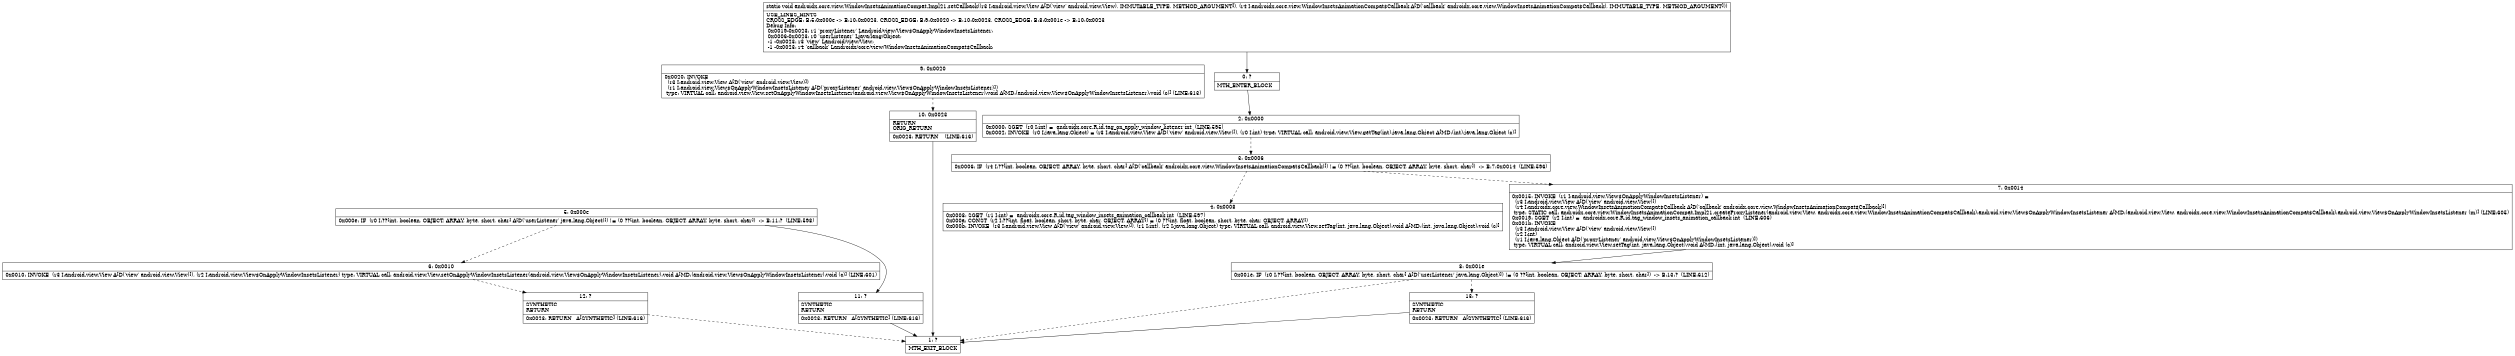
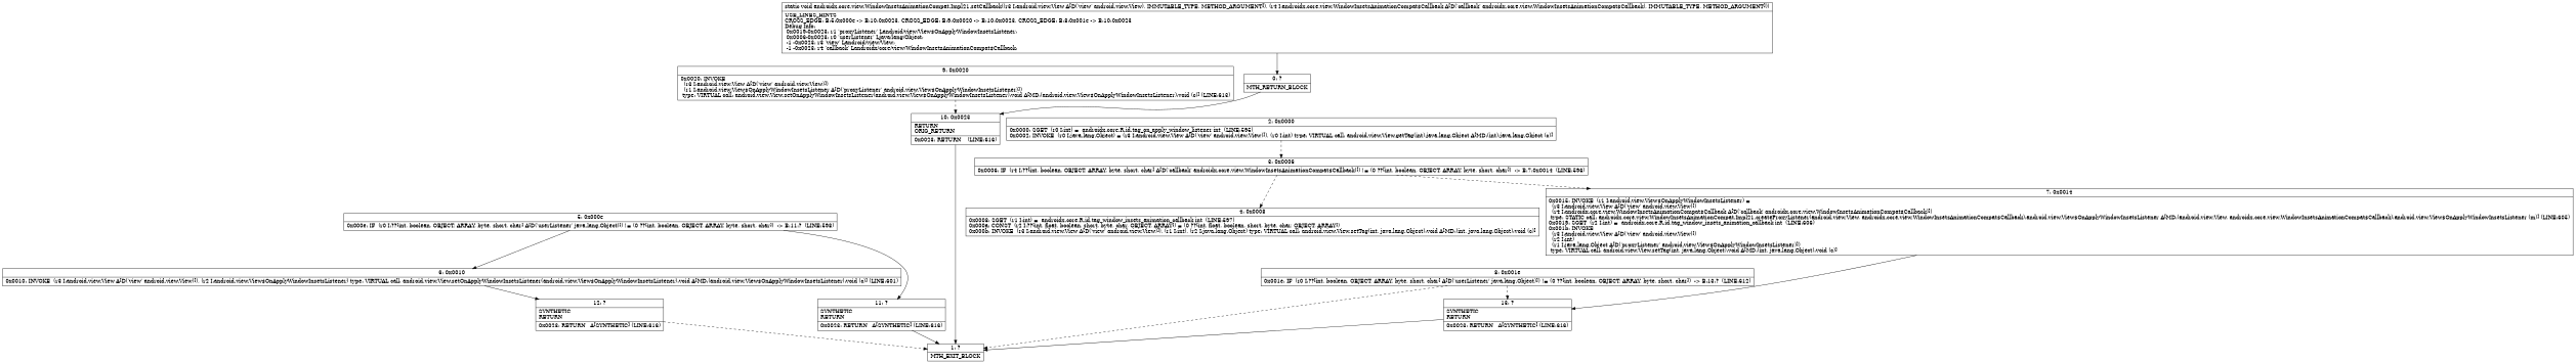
  digraph {
    node [shape=record]
-   n1 [label="{0\:\ ?|MTH_ENTER_BLOCK\l}"]
+   n1 [label="{0\:\ ?|MTH_RETURN_BLOCK\l}"]
    n2 [label="{2\:\ 0x0000|0x0000: SGET  (r0 I:int) =  androidx.core.R.id.tag_on_apply_window_listener int  (LINE:595)\l0x0002: INVOKE  (r0 I:java.lang.Object) = (r3 I:android.view.View A[D('view' android.view.View)]), (r0 I:int) type: VIRTUAL call: android.view.View.getTag(int):java.lang.Object A[MD:(int):java.lang.Object (c)]\l}"]
    n3 [label="{3\:\ 0x0006|0x0006: IF  (r4 I:??[int, boolean, OBJECT, ARRAY, byte, short, char] A[D('callback' androidx.core.view.WindowInsetsAnimationCompat$Callback)]) != (0 ??[int, boolean, OBJECT, ARRAY, byte, short, char])  \-\> B:7:0x0014  (LINE:596)\l}"]
    n4 [label="{4\:\ 0x0008|0x0008: SGET  (r1 I:int) =  androidx.core.R.id.tag_window_insets_animation_callback int  (LINE:597)\l0x000a: CONST  (r2 I:??[int, float, boolean, short, byte, char, OBJECT, ARRAY]) = (0 ??[int, float, boolean, short, byte, char, OBJECT, ARRAY]) \l0x000b: INVOKE  (r3 I:android.view.View A[D('view' android.view.View)]), (r1 I:int), (r2 I:java.lang.Object) type: VIRTUAL call: android.view.View.setTag(int, java.lang.Object):void A[MD:(int, java.lang.Object):void (c)]\l}"]
    n5 [label="{7\:\ 0x0014|0x0015: INVOKE  (r1 I:android.view.View$OnApplyWindowInsetsListener) = \l  (r3 I:android.view.View A[D('view' android.view.View)])\l  (r4 I:androidx.core.view.WindowInsetsAnimationCompat$Callback A[D('callback' androidx.core.view.WindowInsetsAnimationCompat$Callback)])\l type: STATIC call: androidx.core.view.WindowInsetsAnimationCompat.Impl21.createProxyListener(android.view.View, androidx.core.view.WindowInsetsAnimationCompat$Callback):android.view.View$OnApplyWindowInsetsListener A[MD:(android.view.View, androidx.core.view.WindowInsetsAnimationCompat$Callback):android.view.View$OnApplyWindowInsetsListener (m)] (LINE:605)\l0x0019: SGET  (r2 I:int) =  androidx.core.R.id.tag_window_insets_animation_callback int  (LINE:606)\l0x001b: INVOKE  \l  (r3 I:android.view.View A[D('view' android.view.View)])\l  (r2 I:int)\l  (r1 I:java.lang.Object A[D('proxyListener' android.view.View$OnApplyWindowInsetsListener)])\l type: VIRTUAL call: android.view.View.setTag(int, java.lang.Object):void A[MD:(int, java.lang.Object):void (c)]\l}"]
    n6 [label="{8\:\ 0x001e|0x001e: IF  (r0 I:??[int, boolean, OBJECT, ARRAY, byte, short, char] A[D('userListener' java.lang.Object)]) != (0 ??[int, boolean, OBJECT, ARRAY, byte, short, char])  \-\> B:13:?  (LINE:612)\l}"]
    n7 [label="{5\:\ 0x000e|0x000e: IF  (r0 I:??[int, boolean, OBJECT, ARRAY, byte, short, char] A[D('userListener' java.lang.Object)]) != (0 ??[int, boolean, OBJECT, ARRAY, byte, short, char])  \-\> B:11:?  (LINE:598)\l}"]
    n8 [label="{6\:\ 0x0010|0x0010: INVOKE  (r3 I:android.view.View A[D('view' android.view.View)]), (r2 I:android.view.View$OnApplyWindowInsetsListener) type: VIRTUAL call: android.view.View.setOnApplyWindowInsetsListener(android.view.View$OnApplyWindowInsetsListener):void A[MD:(android.view.View$OnApplyWindowInsetsListener):void (c)] (LINE:601)\l}"]
    n9 [label="{11\:\ ?|SYNTHETIC\lRETURN\l|0x0023: RETURN   A[SYNTHETIC] (LINE:616)\l}"]
    n10 [label="{12\:\ ?|SYNTHETIC\lRETURN\l|0x0023: RETURN   A[SYNTHETIC] (LINE:616)\l}"]
    n11 [label="{1\:\ ?|MTH_EXIT_BLOCK\l}"]
    n12 [label="{13\:\ ?|SYNTHETIC\lRETURN\l|0x0023: RETURN   A[SYNTHETIC] (LINE:616)\l}"]
    n13 [label="{9\:\ 0x0020|0x0020: INVOKE  \l  (r3 I:android.view.View A[D('view' android.view.View)])\l  (r1 I:android.view.View$OnApplyWindowInsetsListener A[D('proxyListener' android.view.View$OnApplyWindowInsetsListener)])\l type: VIRTUAL call: android.view.View.setOnApplyWindowInsetsListener(android.view.View$OnApplyWindowInsetsListener):void A[MD:(android.view.View$OnApplyWindowInsetsListener):void (c)] (LINE:613)\l}"]
    n14 [label="{10\:\ 0x0023|RETURN\lORIG_RETURN\l|0x0023: RETURN    (LINE:616)\l}"]
    n15 [label="{static void androidx.core.view.WindowInsetsAnimationCompat.Impl21.setCallback((r3 I:android.view.View A[D('view' android.view.View), IMMUTABLE_TYPE, METHOD_ARGUMENT]), (r4 I:androidx.core.view.WindowInsetsAnimationCompat$Callback A[D('callback' androidx.core.view.WindowInsetsAnimationCompat$Callback), IMMUTABLE_TYPE, METHOD_ARGUMENT]))  | USE_LINES_HINTS\lCROSS_EDGE: B:5:0x000e \-\> B:10:0x0023, CROSS_EDGE: B:9:0x0020 \-\> B:10:0x0023, CROSS_EDGE: B:8:0x001e \-\> B:10:0x0023\lDebug Info:\l  0x0019\-0x0023: r1 'proxyListener' Landroid\/view\/View$OnApplyWindowInsetsListener;\l  0x0006\-0x0023: r0 'userListener' Ljava\/lang\/Object;\l  \-1 \-0x0023: r3 'view' Landroid\/view\/View;\l  \-1 \-0x0023: r4 'callback' Landroidx\/core\/view\/WindowInsetsAnimationCompat$Callback;\l}"]
-   n1 -> n2
+   n1 -> n14
    n2 -> n3 [style=dashed]
    n3 -> n4 [style=dashed]
    n3 -> n5 [style=dashed]
-   n5 -> n6
+   n5 -> n12
    n6 -> n11 [style=dashed]
    n6 -> n12 [style=dashed]
-   n7 -> n8 [style=dashed]
+   n7 -> n8 [style=solid]
    n7 -> n9
-   n8 -> n10 [style=dashed]
+   n8 -> n10
    n9 -> n11
    n10 -> n11 [style=dashed]
    n12 -> n11
    n13 -> n14 [style=dashed]
    n14 -> n11
    n15 -> n1
  }
